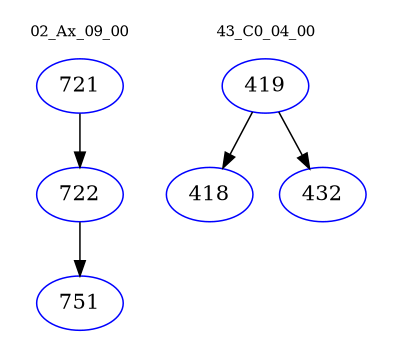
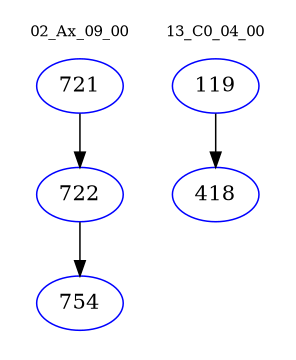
  digraph {
    node [color=blue]
    edge [color=black]
    n1 [label=722]
    n2 [label=721]
-   n3 [label=751]
-   n4 [label=419]
+   n3 [label=754]
+   n4 [label=119]
    n5 [label=418]
-   n6 [label=432]
    subgraph cluster_1 {
      color=white
      fontsize=10
      label="02_Ax_09_00"
      n1
      n2
      n3
    }
    subgraph cluster_2 {
      color=white
      fontsize=10
-     label="43_C0_04_00"
+     label="13_C0_04_00"
      n4
      n5
-     n6
    }
    n1 -> n3
    n2 -> n1
    n4 -> n5
-   n4 -> n6
  }
